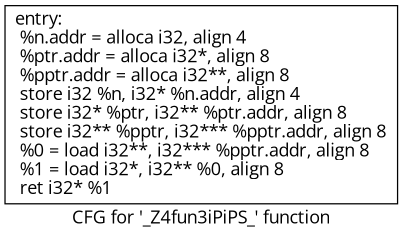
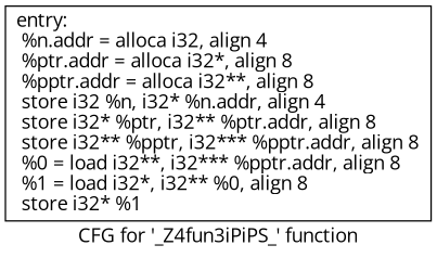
  digraph {
    label="CFG for '_Z4fun3iPiPS_' function"
    fontname="Open Sans"
-   n1 [label="{entry:\l  %n.addr = alloca i32, align 4\l  %ptr.addr = alloca i32*, align 8\l  %pptr.addr = alloca i32**, align 8\l  store i32 %n, i32* %n.addr, align 4\l  store i32* %ptr, i32** %ptr.addr, align 8\l  store i32** %pptr, i32*** %pptr.addr, align 8\l  %0 = load i32**, i32*** %pptr.addr, align 8\l  %1 = load i32*, i32** %0, align 8\l  ret i32* %1\l}" shape=record fontname="Open Sans"]
+   n1 [label="{entry:\l  %n.addr = alloca i32, align 4\l  %ptr.addr = alloca i32*, align 8\l  %pptr.addr = alloca i32**, align 8\l  store i32 %n, i32* %n.addr, align 4\l  store i32* %ptr, i32** %ptr.addr, align 8\l  store i32** %pptr, i32*** %pptr.addr, align 8\l  %0 = load i32**, i32*** %pptr.addr, align 8\l  %1 = load i32*, i32** %0, align 8\l  store i32* %1\l}" shape=record fontname="Open Sans"]
  }
